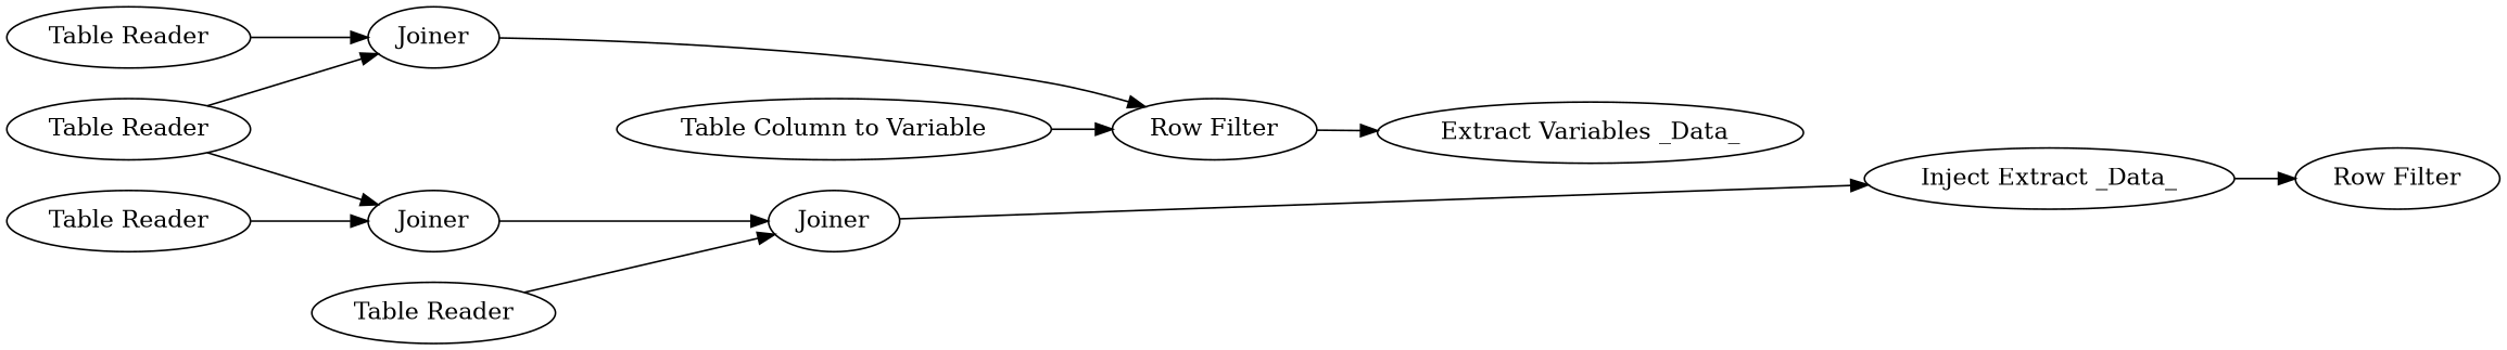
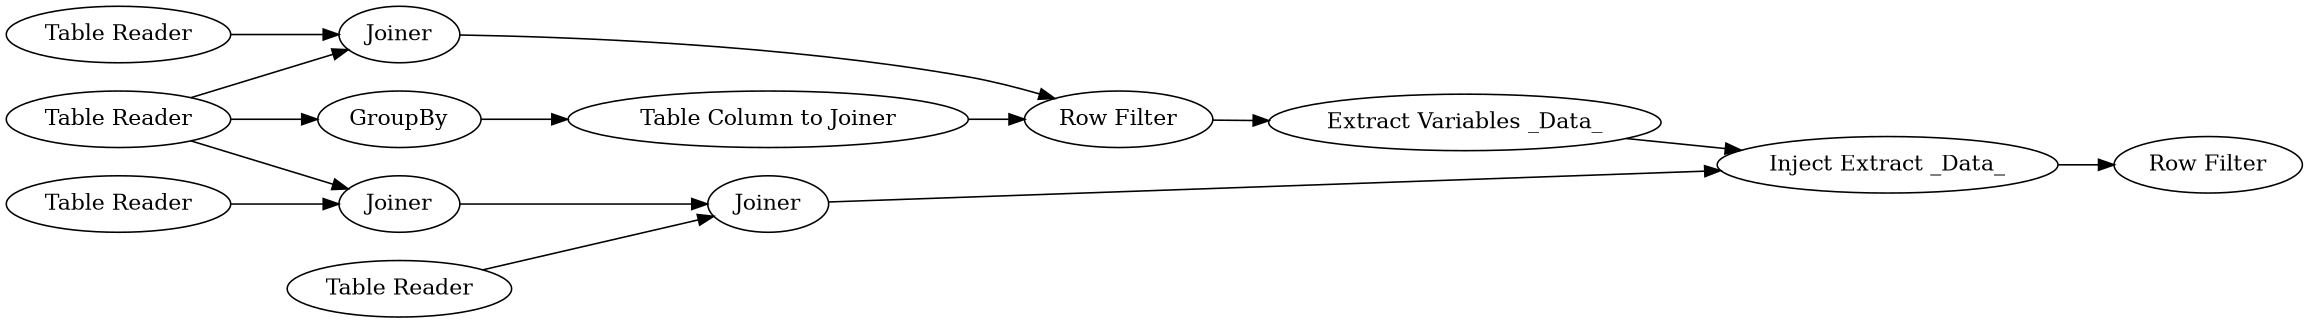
  digraph {
    rankdir=LR
    n1 [label=Joiner]
    n2 [label="Row Filter"]
    n3 [label="Extract Variables _Data_"]
-   n5 [label="Table Column to Variable"]
+   n4 [label=GroupBy]
+   n5 [label="Table Column to Joiner"]
    n6 [label="Inject Extract _Data_"]
    n7 [label="Row Filter"]
    n8 [label=Joiner]
    n9 [label=Joiner]
    n10 [label="Table Reader"]
    n11 [label="Table Reader"]
    n12 [label="Table Reader"]
    n13 [label="Table Reader"]
    n1 -> n2
    n2 -> n3
+   n3 -> n6
+   n4 -> n5
    n5 -> n2
    n6 -> n7
    n8 -> n9
    n9 -> n6
    n10 -> n1
+   n10 -> n4
    n10 -> n8
    n11 -> n1
    n12 -> n8
    n13 -> n9
  }
